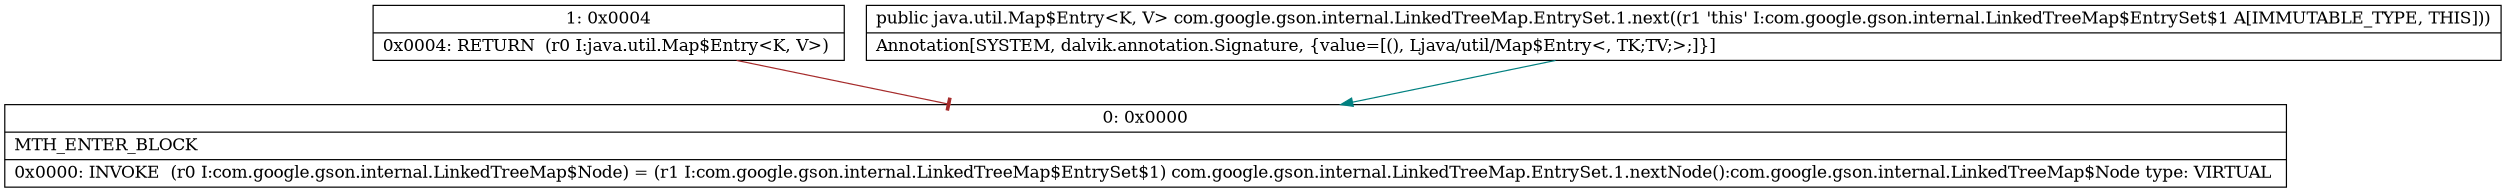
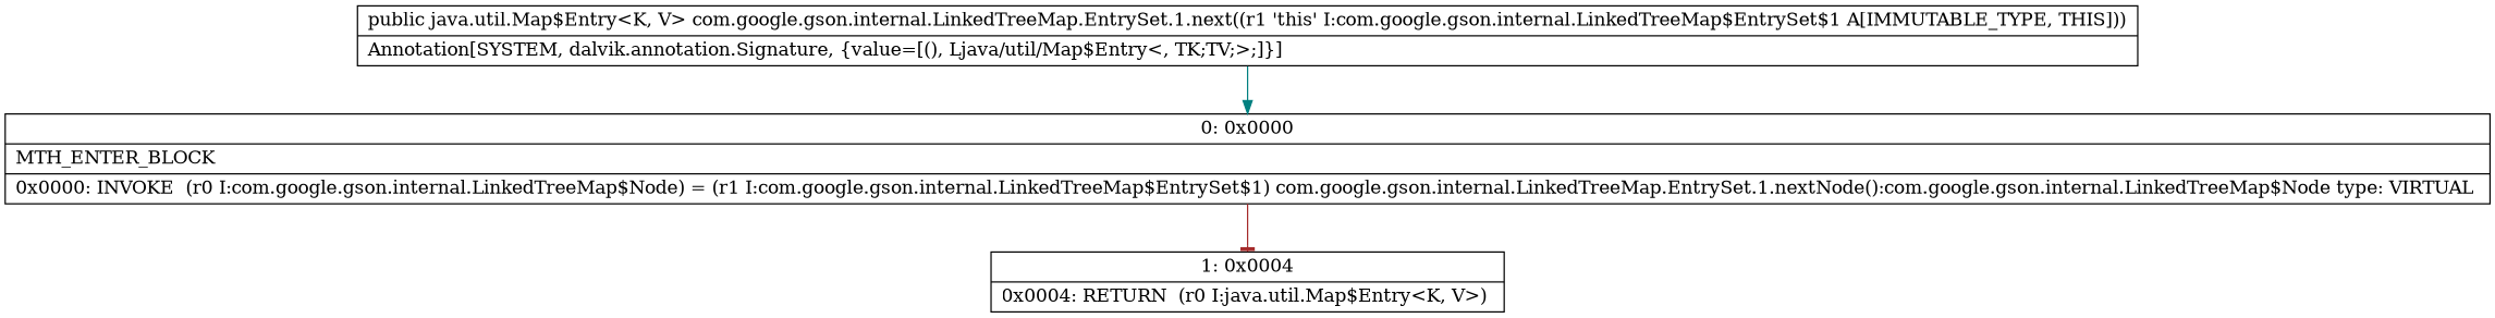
  digraph {
    node [shape=record]
    n1 [label="{0\:\ 0x0000|MTH_ENTER_BLOCK\l|0x0000: INVOKE  (r0 I:com.google.gson.internal.LinkedTreeMap$Node) = (r1 I:com.google.gson.internal.LinkedTreeMap$EntrySet$1) com.google.gson.internal.LinkedTreeMap.EntrySet.1.nextNode():com.google.gson.internal.LinkedTreeMap$Node type: VIRTUAL \l}"]
    n2 [label="{1\:\ 0x0004|0x0004: RETURN  (r0 I:java.util.Map$Entry\<K, V\>) \l}"]
    n3 [label="{public java.util.Map$Entry\<K, V\> com.google.gson.internal.LinkedTreeMap.EntrySet.1.next((r1 'this' I:com.google.gson.internal.LinkedTreeMap$EntrySet$1 A[IMMUTABLE_TYPE, THIS]))  | Annotation[SYSTEM, dalvik.annotation.Signature, \{value=[(), Ljava\/util\/Map$Entry\<, TK;TV;\>;]\}]\l}"]
-   n2 -> n1 [color=brown arrowhead=tee]
+   n1 -> n2 [color=brown arrowhead=tee]
    n3 -> n1 [color=teal arrowhead=normal]
  }
